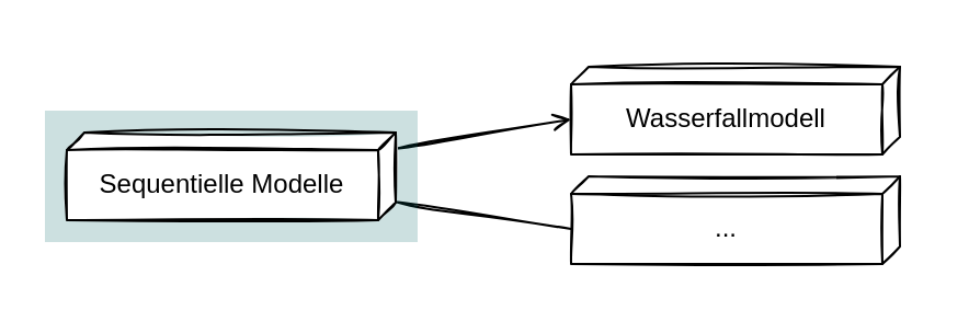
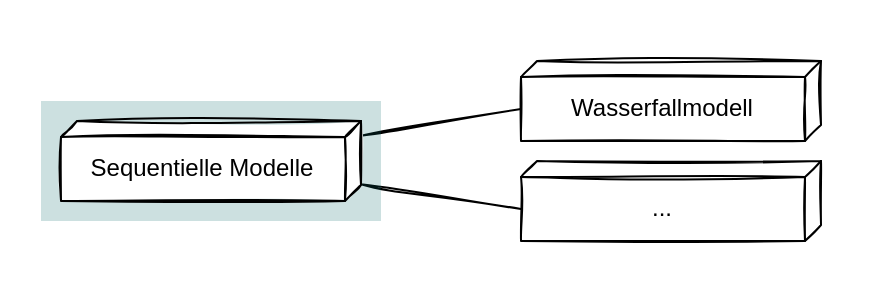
  <mxCell id="0" />
  <mxCell id="1" parent="0" />
  <mxCell id="2" value="" style="rounded=0;whiteSpace=wrap;html=1;strokeColor=none;fillColor=none;fillOpacity=20;" vertex="1" parent="1"><mxGeometry x="20" y="20" width="400" height="110" as="geometry" /></mxCell>
  <mxCell id="3" value="Wasserfallmodell" style="shape=cube;whiteSpace=wrap;html=1;boundedLbl=1;backgroundOutline=1;darkOpacity=0;darkOpacity2=0;sketch=1;size=8;rotation=0;flipV=0;direction=south;portConstraintRotation=0;fontSize=12;" vertex="1" parent="1"><mxGeometry x="260" y="30" width="150" height="40" as="geometry" /></mxCell>
  <mxCell id="4" value="..." style="shape=cube;whiteSpace=wrap;html=1;boundedLbl=1;backgroundOutline=1;darkOpacity=0;darkOpacity2=0;sketch=1;size=8;rotation=0;flipV=0;direction=south;portConstraintRotation=0;fontSize=12;" vertex="1" parent="1"><mxGeometry x="260" y="80" width="150" height="40" as="geometry" /></mxCell>
- <mxCell id="5" style="edgeStyle=none;rounded=0;sketch=1;orthogonalLoop=1;jettySize=auto;html=1;entryX=0;entryY=0;entryDx=24;entryDy=150;entryPerimeter=0;shadow=0;endArrow=open;endFill=0;fontSize=12;" edge="1" parent="1" source="8" target="3"><mxGeometry relative="1" as="geometry" /></mxCell>
+ <mxCell id="5" style="edgeStyle=none;rounded=0;sketch=1;orthogonalLoop=1;jettySize=auto;html=1;entryX=0;entryY=0;entryDx=24;entryDy=150;entryPerimeter=0;shadow=0;endArrow=none;endFill=0;fontSize=12;" edge="1" parent="1" source="8" target="3"><mxGeometry relative="1" as="geometry" /></mxCell>
  <mxCell id="6" style="edgeStyle=none;rounded=0;sketch=1;orthogonalLoop=1;jettySize=auto;html=1;entryX=0;entryY=0;entryDx=24;entryDy=150;entryPerimeter=0;shadow=0;endArrow=none;endFill=0;fontSize=12;" edge="1" parent="1" source="8" target="4"><mxGeometry relative="1" as="geometry" /></mxCell>
  <mxCell id="7" value="" style="rounded=0;whiteSpace=wrap;html=1;strokeColor=none;fillColor=#006666;fillOpacity=20;" vertex="1" parent="1"><mxGeometry x="20" y="50" width="170" height="60" as="geometry" /></mxCell>
  <mxCell id="8" value="Sequentielle Modelle" style="shape=cube;whiteSpace=wrap;html=1;boundedLbl=1;backgroundOutline=1;darkOpacity=0;darkOpacity2=0;sketch=1;size=8;rotation=0;flipV=0;direction=south;portConstraintRotation=0;fontSize=12;" vertex="1" parent="1"><mxGeometry x="30" y="60" width="150" height="40" as="geometry" /></mxCell>
